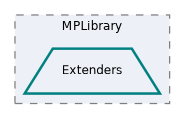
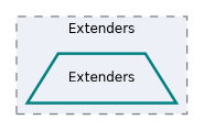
  digraph {
    compound=true
    n1 [color=teal fillcolor="#edf0f7" fontname=Helvetica fontsize=10 label=Extenders shape=trapezium style="filled,bold,"]
    subgraph cluster_1 {
      bgcolor="#edf0f7"
      fontname=Helvetica
      fontsize=10
-     label=MPLibrary
+     label=Extenders
      pencolor=grey50
      style="filled,dashed,"
      n1
    }
  }
